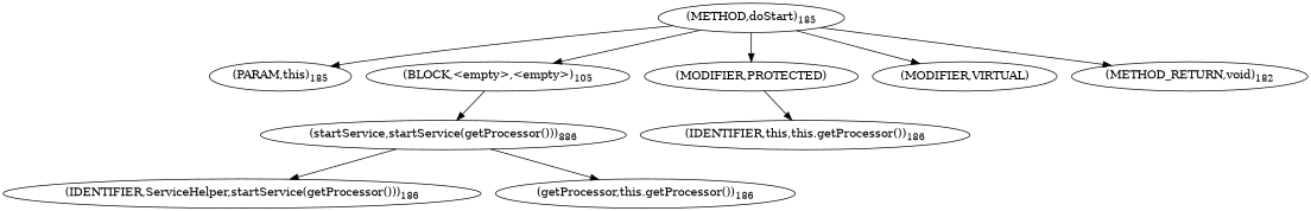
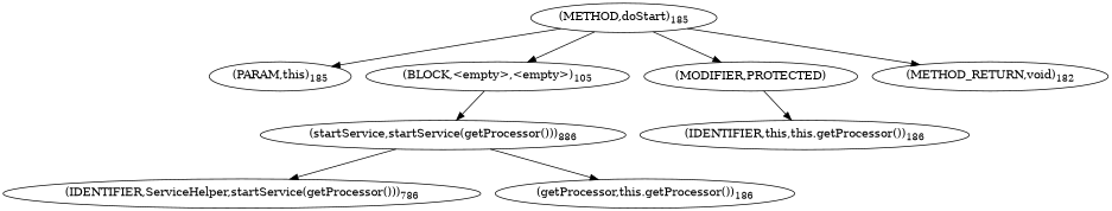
  digraph {
    n1 [label=<(METHOD,doStart)<SUB>185</SUB>>]
    n2 [label=<(PARAM,this)<SUB>185</SUB>>]
    n3 [label=<(BLOCK,&lt;empty&gt;,&lt;empty&gt;)<SUB>105</SUB>>]
    n4 [label=<(MODIFIER,PROTECTED)>]
-   n5 [label=<(MODIFIER,VIRTUAL)>]
    n6 [label=<(METHOD_RETURN,void)<SUB>182</SUB>>]
    n7 [label=<(startService,startService(getProcessor()))<SUB>886</SUB>>]
    n8 [label=<(IDENTIFIER,this,this.getProcessor())<SUB>186</SUB>>]
-   n9 [label=<(IDENTIFIER,ServiceHelper,startService(getProcessor()))<SUB>186</SUB>>]
+   n9 [label=<(IDENTIFIER,ServiceHelper,startService(getProcessor()))<SUB>786</SUB>>]
    n10 [label=<(getProcessor,this.getProcessor())<SUB>186</SUB>>]
    n1 -> n2
    n1 -> n3
    n1 -> n4
-   n1 -> n5
    n1 -> n6
    n3 -> n7
    n4 -> n8
    n7 -> n9
    n7 -> n10
  }
